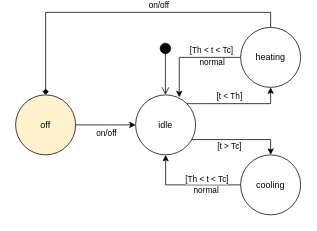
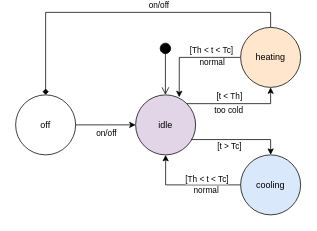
  <mxCell id="0" />
  <mxCell id="1" parent="0" />
  <mxCell id="2" style="edgeStyle=orthogonalEdgeStyle;rounded=0;orthogonalLoop=1;jettySize=auto;html=1;exitX=0;exitY=0.5;exitDx=0;exitDy=0;entryX=0.5;entryY=1;entryDx=0;entryDy=0;" parent="1" source="15" target="6" edge="1"><mxGeometry relative="1" as="geometry" /></mxCell>
  <mxCell id="3" value="[Th &amp;lt; t &amp;lt; Tc]" style="edgeLabel;html=1;align=center;verticalAlign=middle;resizable=0;points=[];spacingLeft=0;spacing=2;fontSize=11;" parent="2" connectable="0" vertex="1"><mxGeometry x="0.043" y="2" relative="1" as="geometry"><mxPoint x="27" y="-10" as="offset" /></mxGeometry></mxCell>
  <mxCell id="4" style="edgeStyle=orthogonalEdgeStyle;rounded=0;orthogonalLoop=1;jettySize=auto;html=1;exitX=1;exitY=0;exitDx=0;exitDy=0;entryX=0.5;entryY=1;entryDx=0;entryDy=0;" parent="1" source="6" target="12" edge="1"><mxGeometry relative="1" as="geometry" /></mxCell>
  <mxCell id="5" value="[t &amp;lt; Th]" style="edgeLabel;html=1;align=center;verticalAlign=middle;resizable=0;points=[];" parent="4" connectable="0" vertex="1"><mxGeometry x="-0.004" y="1" relative="1" as="geometry"><mxPoint x="-10" y="-9" as="offset" /></mxGeometry></mxCell>
- <mxCell id="6" value="idle" style="ellipse;whiteSpace=wrap;html=1;aspect=fixed;" parent="1" vertex="1"><mxGeometry x="180" y="110" width="80" height="80" as="geometry" /></mxCell>
+ <mxCell id="6" value="idle" style="ellipse;whiteSpace=wrap;html=1;aspect=fixed;fillColor=#e1d5e7;" parent="1" vertex="1"><mxGeometry x="180" y="110" width="80" height="80" as="geometry" /></mxCell>
  <mxCell id="7" style="edgeStyle=orthogonalEdgeStyle;rounded=0;orthogonalLoop=1;jettySize=auto;html=1;exitX=0.5;exitY=0;exitDx=0;exitDy=0;fontSize=11;entryX=0.5;entryY=0;entryDx=0;entryDy=0;endArrow=diamond;" parent="1" source="12" target="9" edge="1"><mxGeometry relative="1" as="geometry"><mxPoint x="20" y="60" as="targetPoint" /></mxGeometry></mxCell>
  <mxCell id="8" value="on/off" style="edgeLabel;html=1;align=center;verticalAlign=middle;resizable=0;points=[];fontSize=11;" parent="7" connectable="0" vertex="1"><mxGeometry x="-0.262" y="-1" relative="1" as="geometry"><mxPoint x="-11" y="-9" as="offset" /></mxGeometry></mxCell>
- <mxCell id="9" value="off" style="ellipse;whiteSpace=wrap;html=1;aspect=fixed;fillColor=#fff2cc;" parent="1" vertex="1"><mxGeometry x="20" y="110" width="80" height="80" as="geometry" /></mxCell>
+ <mxCell id="9" value="off" style="ellipse;whiteSpace=wrap;html=1;aspect=fixed;" parent="1" vertex="1"><mxGeometry x="20" y="110" width="80" height="80" as="geometry" /></mxCell>
  <mxCell id="10" style="edgeStyle=orthogonalEdgeStyle;rounded=0;orthogonalLoop=1;jettySize=auto;html=1;exitX=0;exitY=0.5;exitDx=0;exitDy=0;entryX=0.727;entryY=0.039;entryDx=0;entryDy=0;entryPerimeter=0;" parent="1" source="12" target="6" edge="1"><mxGeometry relative="1" as="geometry" /></mxCell>
  <mxCell id="11" value="[Th &amp;lt; t &amp;lt; Tc]" style="edgeLabel;html=1;align=center;verticalAlign=middle;resizable=0;points=[];" parent="10" connectable="0" vertex="1"><mxGeometry x="-0.186" y="1" relative="1" as="geometry"><mxPoint x="15" y="-11" as="offset" /></mxGeometry></mxCell>
- <mxCell id="12" value="heating" style="ellipse;whiteSpace=wrap;html=1;aspect=fixed;" parent="1" vertex="1"><mxGeometry x="320" y="20" width="80" height="80" as="geometry" /></mxCell>
+ <mxCell id="12" value="heating" style="ellipse;whiteSpace=wrap;html=1;aspect=fixed;fillColor=#ffe6cc;" parent="1" vertex="1"><mxGeometry x="320" y="20" width="80" height="80" as="geometry" /></mxCell>
  <mxCell id="13" style="edgeStyle=orthogonalEdgeStyle;rounded=0;orthogonalLoop=1;jettySize=auto;html=1;exitX=0.93;exitY=0.745;exitDx=0;exitDy=0;exitPerimeter=0;entryX=0.5;entryY=0;entryDx=0;entryDy=0;" parent="1" source="6" target="15" edge="1"><mxGeometry relative="1" as="geometry"><mxPoint x="330" y="170" as="targetPoint" /></mxGeometry></mxCell>
  <mxCell id="14" value="[t &amp;gt; Tc]" style="edgeLabel;html=1;align=center;verticalAlign=middle;resizable=0;points=[];" parent="13" connectable="0" vertex="1"><mxGeometry x="0.157" y="1" relative="1" as="geometry"><mxPoint x="-23" y="10" as="offset" /></mxGeometry></mxCell>
- <mxCell id="15" value="cooling" style="ellipse;whiteSpace=wrap;html=1;aspect=fixed;" parent="1" vertex="1"><mxGeometry x="320" y="190" width="80" height="80" as="geometry" /></mxCell>
+ <mxCell id="15" value="cooling" style="ellipse;whiteSpace=wrap;html=1;aspect=fixed;fillColor=#dae8fc;" parent="1" vertex="1"><mxGeometry x="320" y="190" width="80" height="80" as="geometry" /></mxCell>
  <mxCell id="16" value="&lt;br&gt;" style="html=1;verticalAlign=bottom;startArrow=circle;startFill=1;endArrow=open;startSize=6;endSize=8;rounded=0;entryX=0.5;entryY=0;entryDx=0;entryDy=0;" parent="1" edge="1"><mxGeometry x="-0.143" width="80" relative="1" as="geometry"><mxPoint x="219.71" y="40" as="sourcePoint" /><mxPoint x="219.71" y="110" as="targetPoint" /><mxPoint as="offset" /></mxGeometry></mxCell>
  <mxCell id="17" style="edgeStyle=orthogonalEdgeStyle;rounded=0;orthogonalLoop=1;jettySize=auto;html=1;entryX=0;entryY=0.5;entryDx=0;entryDy=0;" parent="1" target="6" edge="1"><mxGeometry relative="1" as="geometry"><mxPoint x="100" y="150" as="sourcePoint" /><mxPoint x="89.997" y="219.999" as="targetPoint" /><Array as="points"><mxPoint x="140" y="150" /><mxPoint x="140" y="150" /></Array></mxGeometry></mxCell>
  <mxCell id="18" value="on/off" style="edgeLabel;html=1;align=center;verticalAlign=middle;resizable=0;points=[];" parent="17" connectable="0" vertex="1"><mxGeometry x="-0.324" y="-1" relative="1" as="geometry"><mxPoint x="13" y="9" as="offset" /></mxGeometry></mxCell>
  <mxCell id="19" value="&lt;font style=&quot;font-size: 11px;&quot;&gt;&lt;span&gt;normal&lt;/span&gt;&lt;/font&gt;" style="text;html=1;align=center;verticalAlign=middle;resizable=0;points=[];autosize=1;strokeColor=none;fillColor=none;fontSize=6;fontStyle=0" parent="1" vertex="1"><mxGeometry x="252" y="52" width="60" height="30" as="geometry" /></mxCell>
  <mxCell id="20" value="&lt;font style=&quot;font-size: 11px;&quot;&gt;&lt;span&gt;normal&lt;/span&gt;&lt;/font&gt;" style="text;html=1;align=center;verticalAlign=middle;resizable=0;points=[];autosize=1;strokeColor=none;fillColor=none;fontSize=6;fontStyle=0" parent="1" vertex="1"><mxGeometry x="244" y="222" width="60" height="30" as="geometry" /></mxCell>
+ <mxCell id="21" value="&lt;font style=&quot;font-size: 11px;&quot;&gt;&lt;span&gt;too cold&lt;/span&gt;&lt;/font&gt;" style="text;html=1;align=center;verticalAlign=middle;resizable=0;points=[];autosize=1;strokeColor=none;fillColor=none;fontSize=6;fontStyle=0" parent="1" vertex="1"><mxGeometry x="274" y="115" width="60" height="30" as="geometry" /></mxCell>
